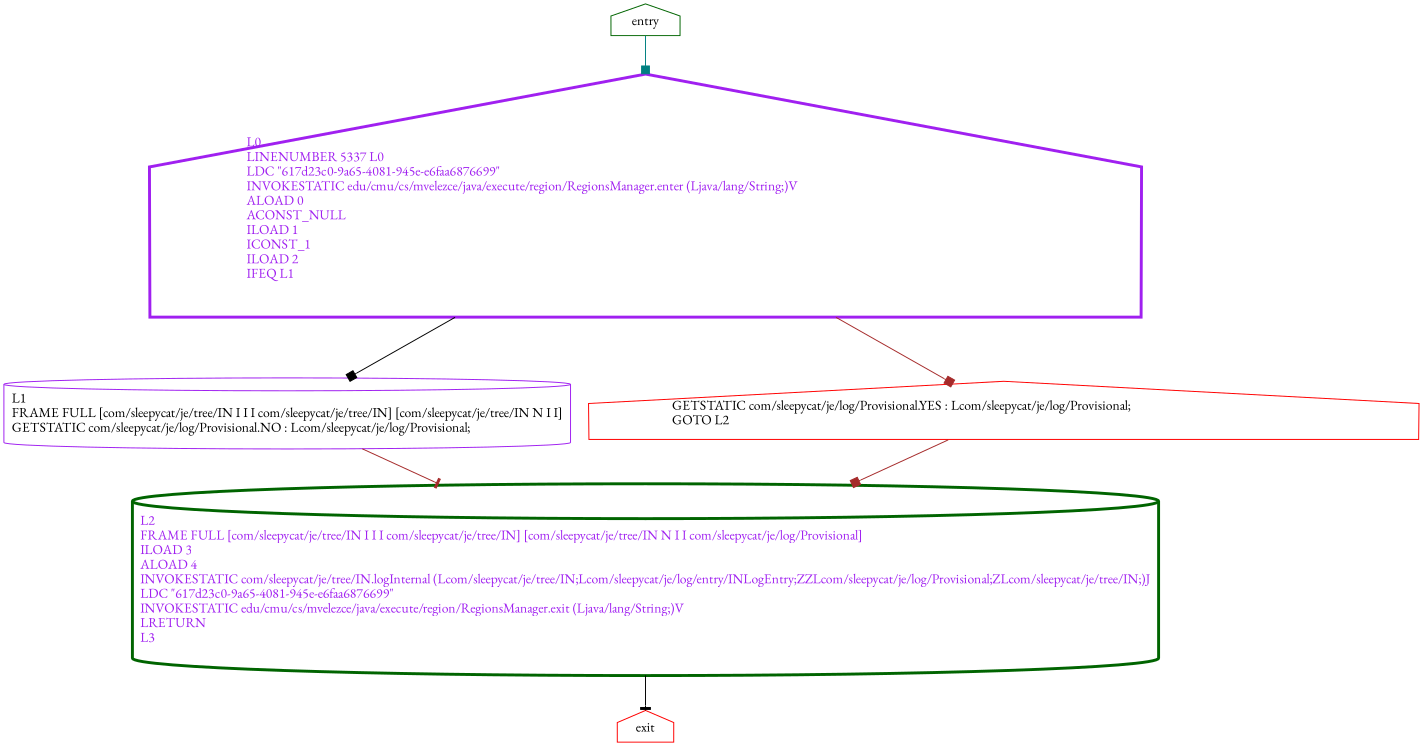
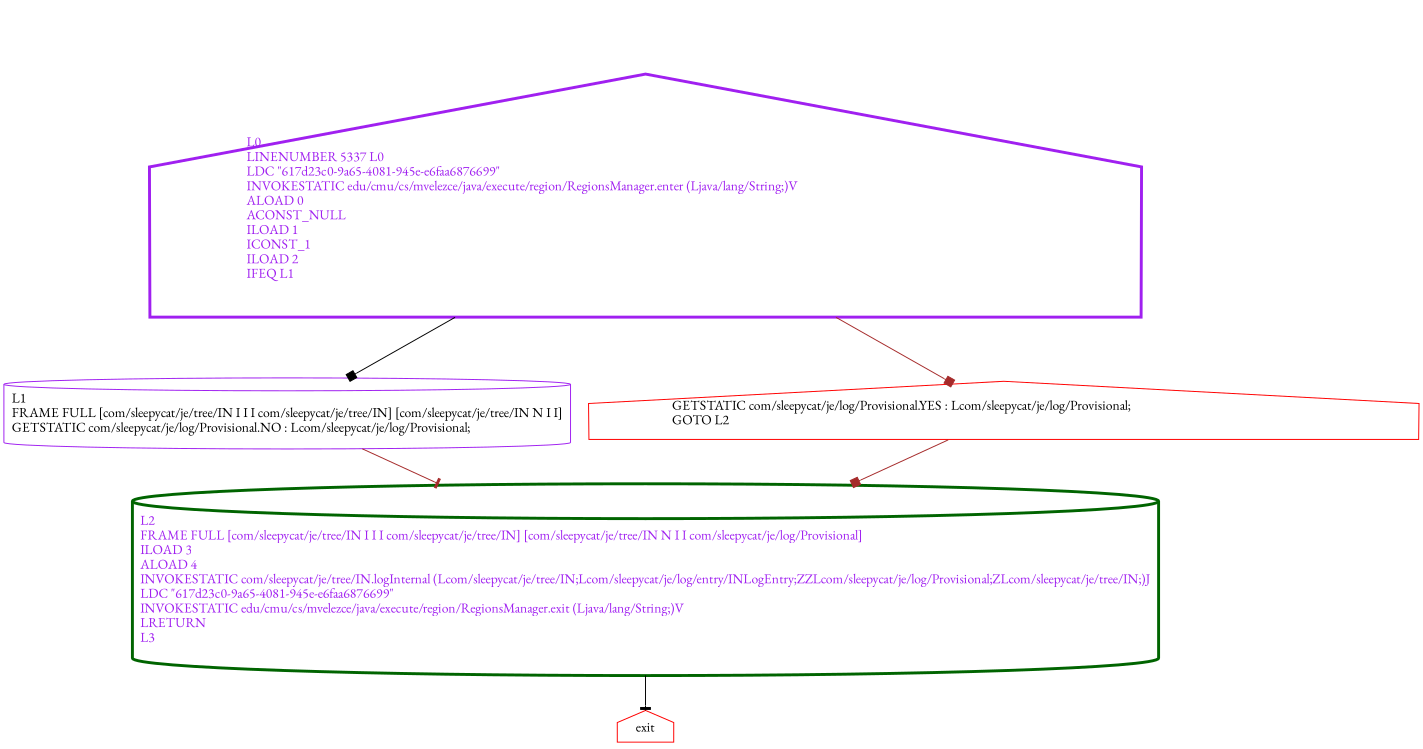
  digraph {
    fontname="EB Garamond"
    node [color=purple shape=house fontname="EB Garamond"]
    edge [color=brown arrowhead=box fontname="EB Garamond"]
    n1 [fontcolor=purple label="L0\lLINENUMBER 5337 L0\lLDC \"617d23c0-9a65-4081-945e-e6faa6876699\"\lINVOKESTATIC edu/cmu/cs/mvelezce/java/execute/region/RegionsManager.enter (Ljava/lang/String;)V\lALOAD 0\lACONST_NULL\lILOAD 1\lICONST_1\lILOAD 2\lIFEQ L1\l" penwidth=3]
    n2 [label="L1\lFRAME FULL [com/sleepycat/je/tree/IN I I I com/sleepycat/je/tree/IN] [com/sleepycat/je/tree/IN N I I]\lGETSTATIC com/sleepycat/je/log/Provisional.NO : Lcom/sleepycat/je/log/Provisional;\l" shape=cylinder]
    n3 [label="GETSTATIC com/sleepycat/je/log/Provisional.YES : Lcom/sleepycat/je/log/Provisional;\lGOTO L2\l" color=red]
    n4 [color=darkgreen fontcolor=purple label="L2\lFRAME FULL [com/sleepycat/je/tree/IN I I I com/sleepycat/je/tree/IN] [com/sleepycat/je/tree/IN N I I com/sleepycat/je/log/Provisional]\lILOAD 3\lALOAD 4\lINVOKESTATIC com/sleepycat/je/tree/IN.logInternal (Lcom/sleepycat/je/tree/IN;Lcom/sleepycat/je/log/entry/INLogEntry;ZZLcom/sleepycat/je/log/Provisional;ZLcom/sleepycat/je/tree/IN;)J\lLDC \"617d23c0-9a65-4081-945e-e6faa6876699\"\lINVOKESTATIC edu/cmu/cs/mvelezce/java/execute/region/RegionsManager.exit (Ljava/lang/String;)V\lLRETURN\lL3\l" penwidth=3 shape=cylinder]
    exit [color=red]
-   entry [color=darkgreen]
    n1 -> n2 [color=black]
    n1 -> n3
    n2 -> n4 [arrowhead=tee]
    n3 -> n4
    n4 -> exit [color=black arrowhead=tee]
-   entry -> n1 [color=teal]
  }
